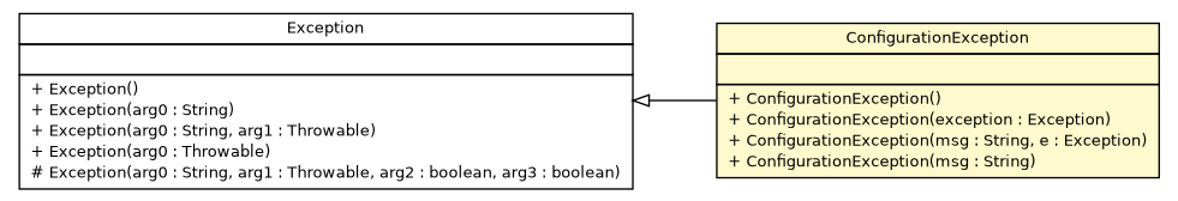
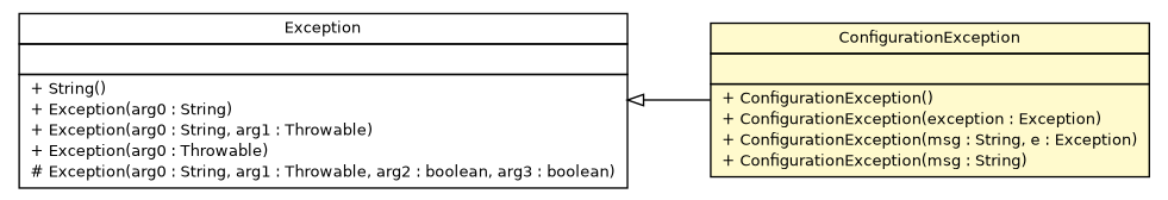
  digraph {
    nodesep=0.25
    ranksep=0.5
    rankdir=LR
    node [fontcolor=black fontname=Helvetica fontsize=10.0 shape=plaintext]
    n1 [label=<<table title="sorcer.service.ConfigurationException" border="0" cellborder="1" cellspacing="0" cellpadding="2" port="p" bgcolor="lemonChiffon" href="./ConfigurationException.html"> 		<tr><td><table border="0" cellspacing="0" cellpadding="1"> <tr><td align="center" balign="center"> ConfigurationException </td></tr> 		</table></td></tr> 		<tr><td><table border="0" cellspacing="0" cellpadding="1"> <tr><td align="left" balign="left">  </td></tr> 		</table></td></tr> 		<tr><td><table border="0" cellspacing="0" cellpadding="1"> <tr><td align="left" balign="left"> + ConfigurationException() </td></tr> <tr><td align="left" balign="left"> + ConfigurationException(exception : Exception) </td></tr> <tr><td align="left" balign="left"> + ConfigurationException(msg : String, e : Exception) </td></tr> <tr><td align="left" balign="left"> + ConfigurationException(msg : String) </td></tr> 		</table></td></tr> 		</table>>]
-   n2 [label=<<table title="java.lang.Exception" border="0" cellborder="1" cellspacing="0" cellpadding="2" port="p" href="http://docs.oracle.com/javase/7/docs/api/java/lang/Exception.html"> 		<tr><td><table border="0" cellspacing="0" cellpadding="1"> <tr><td align="center" balign="center"> Exception </td></tr> 		</table></td></tr> 		<tr><td><table border="0" cellspacing="0" cellpadding="1"> <tr><td align="left" balign="left">  </td></tr> 		</table></td></tr> 		<tr><td><table border="0" cellspacing="0" cellpadding="1"> <tr><td align="left" balign="left"> + Exception() </td></tr> <tr><td align="left" balign="left"> + Exception(arg0 : String) </td></tr> <tr><td align="left" balign="left"> + Exception(arg0 : String, arg1 : Throwable) </td></tr> <tr><td align="left" balign="left"> + Exception(arg0 : Throwable) </td></tr> <tr><td align="left" balign="left"> # Exception(arg0 : String, arg1 : Throwable, arg2 : boolean, arg3 : boolean) </td></tr> 		</table></td></tr> 		</table>>]
+   n2 [label=<<table title="java.lang.Exception" border="0" cellborder="1" cellspacing="0" cellpadding="2" port="p" href="http://docs.oracle.com/javase/7/docs/api/java/lang/Exception.html"> 		<tr><td><table border="0" cellspacing="0" cellpadding="1"> <tr><td align="center" balign="center"> Exception </td></tr> 		</table></td></tr> 		<tr><td><table border="0" cellspacing="0" cellpadding="1"> <tr><td align="left" balign="left">  </td></tr> 		</table></td></tr> 		<tr><td><table border="0" cellspacing="0" cellpadding="1"> <tr><td align="left" balign="left"> + String() </td></tr> <tr><td align="left" balign="left"> + Exception(arg0 : String) </td></tr> <tr><td align="left" balign="left"> + Exception(arg0 : String, arg1 : Throwable) </td></tr> <tr><td align="left" balign="left"> + Exception(arg0 : Throwable) </td></tr> <tr><td align="left" balign="left"> # Exception(arg0 : String, arg1 : Throwable, arg2 : boolean, arg3 : boolean) </td></tr> 		</table></td></tr> 		</table>>]
    n2 -> n1 [arrowtail=empty dir=back fontname=Helvetica fontsize=10 headport=p labelfontname=Helvetica labelfontsize=10 tailport=p]
  }
